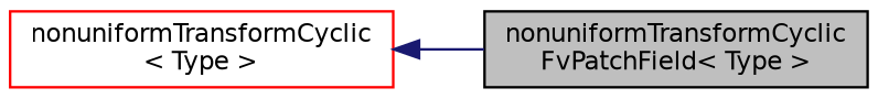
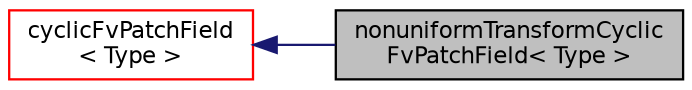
  digraph {
    rankdir=LR
    node [fontname=Helvetica fontsize=10 shape=record]
    n1 [color=black fillcolor=grey75 fontcolor=black height=0.2 label="nonuniformTransformCyclic\lFvPatchField\< Type \>" style=filled width=0.4]
-   n2 [color=red height=0.2 label="nonuniformTransformCyclic\l\< Type \>" width=0.4]
+   n2 [color=red height=0.2 label="cyclicFvPatchField\l\< Type \>" width=0.4]
    n2 -> n1 [color=midnightblue dir=back fontname=Helvetica fontsize=10 labelfontname=Helvetica labelfontsize=10 style=solid]
  }
